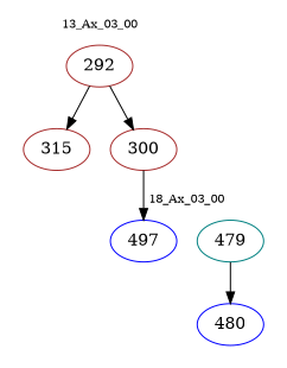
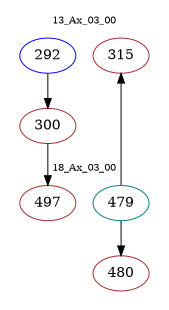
  digraph {
    node [color=brown]
    edge [color=black]
-   n1 [label=292]
+   n1 [color=blue label=292]
    n2 [label=315]
    n3 [label=300]
    n4 [color=teal label=479]
-   n5 [color=blue label=497]
-   n6 [color=blue label=480]
+   n5 [label=497]
+   n6 [label=480]
    subgraph cluster_1 {
      color=white
      fontsize=10
      label="13_Ax_03_00"
      n1
      n2
      n3
    }
    subgraph cluster_2 {
      color=white
      fontsize=10
      label="18_Ax_03_00"
      n4
      n5
      n6
    }
-   n1 -> n2
+   n4 -> n2
    n1 -> n3
    n3 -> n5
    n4 -> n6
  }
